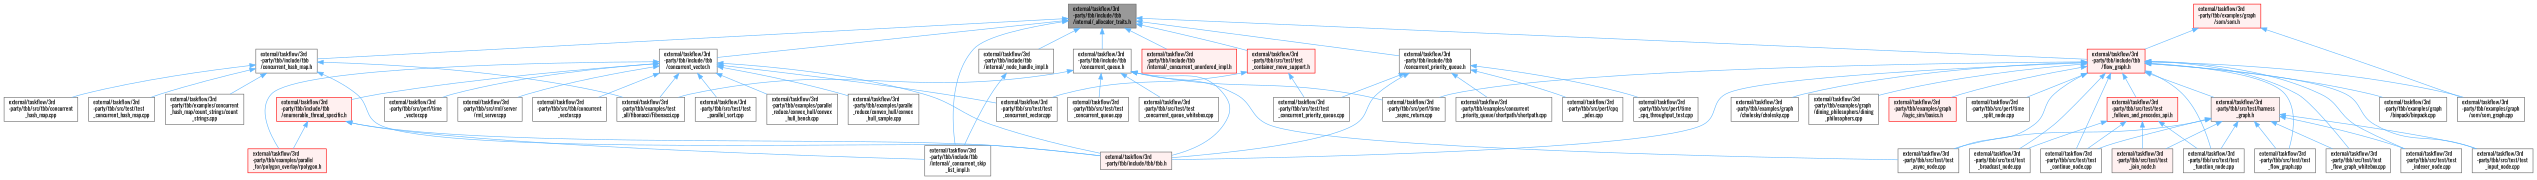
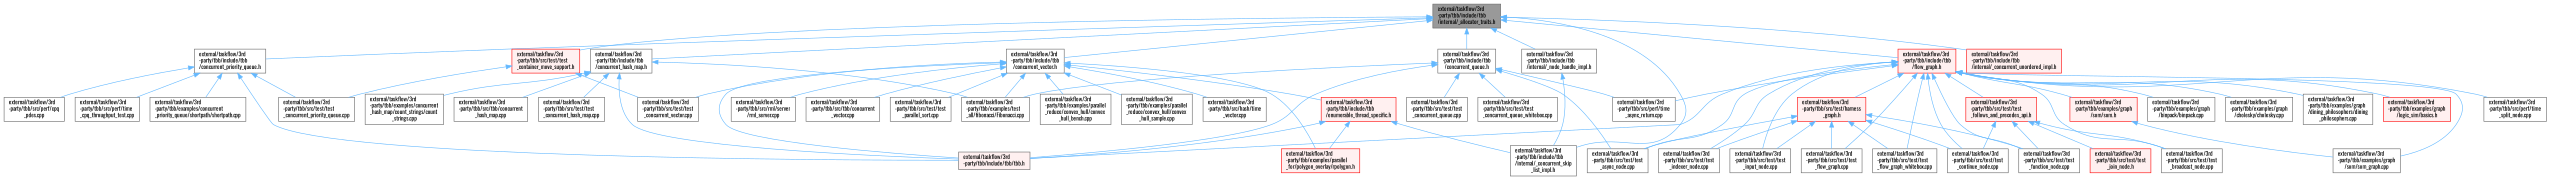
  digraph {
    fontname=Oswald
    node [color=grey40 fillcolor=white fontname=Oswald fontsize=10 shape=box style=filled]
    edge [color=steelblue1 dir=back fontname=Oswald fontsize=10 labelfontname=Helvetica labelfontsize=10 style=solid]
    n1 [color=gray40 fillcolor=grey60 fontcolor=black height=0.2 label="external/taskflow/3rd\l-party/tbb/include/tbb\l/internal/_allocator_traits.h" width=0.4]
    n2 [height=0.2 label="external/taskflow/3rd\l-party/tbb/include/tbb\l/concurrent_hash_map.h" width=0.4]
    n3 [height=0.2 label="external/taskflow/3rd\l-party/tbb/include/tbb\l/concurrent_priority_queue.h" width=0.4]
    n4 [height=0.2 label="external/taskflow/3rd\l-party/tbb/include/tbb\l/concurrent_queue.h" width=0.4]
    n5 [height=0.2 label="external/taskflow/3rd\l-party/tbb/include/tbb\l/concurrent_vector.h" width=0.4]
    n6 [height=0.2 label="external/taskflow/3rd\l-party/tbb/include/tbb\l/internal/_concurrent_skip\l_list_impl.h" width=0.4]
    n7 [color=red fillcolor="#FFF0F0" height=0.2 label="external/taskflow/3rd\l-party/tbb/include/tbb\l/flow_graph.h" width=0.4]
    n8 [color=red fillcolor="#FFF0F0" height=0.2 label="external/taskflow/3rd\l-party/tbb/include/tbb\l/internal/_concurrent_unordered_impl.h" width=0.4]
    n9 [height=0.2 label="external/taskflow/3rd\l-party/tbb/include/tbb\l/internal/_node_handle_impl.h" width=0.4]
    n10 [color=red fillcolor="#FFF0F0" height=0.2 label="external/taskflow/3rd\l-party/tbb/src/test/test\l_container_move_support.h" width=0.4]
    n11 [height=0.2 label="external/taskflow/3rd\l-party/tbb/examples/concurrent\l_hash_map/count_strings/count\l_strings.cpp" width=0.4]
    n12 [height=0.2 label="external/taskflow/3rd\l-party/tbb/examples/test\l_all/fibonacci/Fibonacci.cpp" width=0.4]
    n13 [fillcolor="#FFF0F0" height=0.2 label="external/taskflow/3rd\l-party/tbb/include/tbb/tbb.h" width=0.4]
    n14 [height=0.2 label="external/taskflow/3rd\l-party/tbb/src/tbb/concurrent\l_hash_map.cpp" width=0.4]
    n15 [height=0.2 label="external/taskflow/3rd\l-party/tbb/src/test/test\l_concurrent_hash_map.cpp" width=0.4]
    n16 [height=0.2 label="external/taskflow/3rd\l-party/tbb/examples/concurrent\l_priority_queue/shortpath/shortpath.cpp" width=0.4]
    n17 [height=0.2 label="external/taskflow/3rd\l-party/tbb/src/perf/cpq\l_pdes.cpp" width=0.4]
    n18 [height=0.2 label="external/taskflow/3rd\l-party/tbb/src/perf/time\l_cpq_throughput_test.cpp" width=0.4]
    n19 [height=0.2 label="external/taskflow/3rd\l-party/tbb/src/test/test\l_concurrent_priority_queue.cpp" width=0.4]
    n20 [height=0.2 label="external/taskflow/3rd\l-party/tbb/src/perf/time\l_async_return.cpp" width=0.4]
    n21 [height=0.2 label="external/taskflow/3rd\l-party/tbb/src/test/test\l_async_node.cpp" width=0.4]
    n22 [height=0.2 label="external/taskflow/3rd\l-party/tbb/src/test/test\l_concurrent_queue.cpp" width=0.4]
    n23 [height=0.2 label="external/taskflow/3rd\l-party/tbb/src/test/test\l_concurrent_queue_whitebox.cpp" width=0.4]
    n24 [color=red fillcolor="#FFF0F0" height=0.2 label="external/taskflow/3rd\l-party/tbb/examples/parallel\l_for/polygon_overlay/rpolygon.h" width=0.4]
    n25 [height=0.2 label="external/taskflow/3rd\l-party/tbb/examples/parallel\l_reduce/convex_hull/convex\l_hull_bench.cpp" width=0.4]
    n26 [height=0.2 label="external/taskflow/3rd\l-party/tbb/examples/parallel\l_reduce/convex_hull/convex\l_hull_sample.cpp" width=0.4]
    n27 [color=red fillcolor="#FFF0F0" height=0.2 label="external/taskflow/3rd\l-party/tbb/include/tbb\l/enumerable_thread_specific.h" width=0.4]
-   n28 [height=0.2 label="external/taskflow/3rd\l-party/tbb/src/perf/time\l_vector.cpp" width=0.4]
+   n28 [height=0.2 label="external/taskflow/3rd\l-party/tbb/src/hash/time\l_vector.cpp" width=0.4]
    n29 [height=0.2 label="external/taskflow/3rd\l-party/tbb/src/rml/server\l/rml_server.cpp" width=0.4]
    n30 [height=0.2 label="external/taskflow/3rd\l-party/tbb/src/tbb/concurrent\l_vector.cpp" width=0.4]
    n31 [height=0.2 label="external/taskflow/3rd\l-party/tbb/src/test/test\l_concurrent_vector.cpp" width=0.4]
    n32 [height=0.2 label="external/taskflow/3rd\l-party/tbb/src/test/test\l_parallel_sort.cpp" width=0.4]
    n33 [height=0.2 label="external/taskflow/3rd\l-party/tbb/examples/graph\l/binpack/binpack.cpp" width=0.4]
    n34 [height=0.2 label="external/taskflow/3rd\l-party/tbb/examples/graph\l/cholesky/cholesky.cpp" width=0.4]
    n35 [height=0.2 label="external/taskflow/3rd\l-party/tbb/examples/graph\l/dining_philosophers/dining\l_philosophers.cpp" width=0.4]
    n36 [color=red fillcolor="#FFF0F0" height=0.2 label="external/taskflow/3rd\l-party/tbb/examples/graph\l/logic_sim/basics.h" width=0.4]
    n37 [color=red fillcolor="#FFF0F0" height=0.2 label="external/taskflow/3rd\l-party/tbb/examples/graph\l/som/som.h" width=0.4]
    n38 [height=0.2 label="external/taskflow/3rd\l-party/tbb/examples/graph\l/som/som_graph.cpp" width=0.4]
    n39 [height=0.2 label="external/taskflow/3rd\l-party/tbb/src/perf/time\l_split_node.cpp" width=0.4]
-   n40 [fillcolor="#FFF0F0" height=0.2 label="external/taskflow/3rd\l-party/tbb/src/test/harness\l_graph.h" width=0.4]
+   n40 [color=red fillcolor="#FFF0F0" height=0.2 label="external/taskflow/3rd\l-party/tbb/src/test/harness\l_graph.h" width=0.4]
    n41 [height=0.2 label="external/taskflow/3rd\l-party/tbb/src/test/test\l_continue_node.cpp" width=0.4]
    n42 [height=0.2 label="external/taskflow/3rd\l-party/tbb/src/test/test\l_flow_graph.cpp" width=0.4]
    n43 [height=0.2 label="external/taskflow/3rd\l-party/tbb/src/test/test\l_flow_graph_whitebox.cpp" width=0.4]
    n44 [height=0.2 label="external/taskflow/3rd\l-party/tbb/src/test/test\l_function_node.cpp" width=0.4]
    n45 [height=0.2 label="external/taskflow/3rd\l-party/tbb/src/test/test\l_indexer_node.cpp" width=0.4]
    n46 [height=0.2 label="external/taskflow/3rd\l-party/tbb/src/test/test\l_input_node.cpp" width=0.4]
    n47 [height=0.2 label="external/taskflow/3rd\l-party/tbb/src/test/test\l_broadcast_node.cpp" width=0.4]
    n48 [color=red fillcolor="#FFF0F0" height=0.2 label="external/taskflow/3rd\l-party/tbb/src/test/test\l_follows_and_precedes_api.h" width=0.4]
-   n49 [fillcolor="#FFF0F0" height=0.2 label="external/taskflow/3rd\l-party/tbb/src/test/test\l_join_node.h" width=0.4]
+   n49 [color=red fillcolor="#FFF0F0" height=0.2 label="external/taskflow/3rd\l-party/tbb/src/test/test\l_join_node.h" width=0.4]
    n1 -> n2
    n1 -> n3
    n1 -> n4
    n1 -> n5
    n1 -> n6
    n1 -> n7
    n1 -> n8
    n1 -> n9
    n1 -> n10
    n2 -> n11
    n2 -> n12
    n2 -> n13
    n2 -> n14
    n2 -> n15
    n3 -> n13
    n3 -> n16
    n3 -> n17
    n3 -> n18
    n3 -> n19
    n4 -> n12
    n4 -> n13
    n4 -> n20
    n4 -> n21
    n4 -> n22
    n4 -> n23
    n5 -> n12
    n5 -> n13
    n5 -> n24
    n5 -> n25
    n5 -> n26
    n5 -> n27
    n5 -> n28
    n5 -> n29
    n5 -> n30
    n5 -> n31
    n5 -> n32
    n7 -> n13
    n7 -> n20
    n7 -> n21
    n7 -> n33
    n7 -> n34
    n7 -> n35
    n7 -> n36
-   n37 -> n7
+   n7 -> n37
    n7 -> n38
    n7 -> n39
    n7 -> n40
    n7 -> n41
    n7 -> n42
    n7 -> n43
    n7 -> n44
    n7 -> n45
    n7 -> n46
    n7 -> n47
    n7 -> n48
    n9 -> n6
    n10 -> n19
    n10 -> n31
    n27 -> n6
    n27 -> n13
    n27 -> n24
    n37 -> n38
    n40 -> n21
    n40 -> n41
    n40 -> n42
    n40 -> n43
    n40 -> n44
    n40 -> n45
    n40 -> n46
-   n40 -> n49
    n48 -> n41
    n48 -> n44
    n48 -> n47
    n48 -> n49
  }
